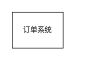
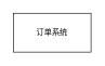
  <mxCell id="0" />
  <mxCell id="1" parent="0" />
- <mxCell id="2" value="订单系统" style="rounded=0;whiteSpace=wrap;html=1;" parent="1" vertex="1"><mxGeometry x="20" y="20" width="85" height="60" as="geometry" /></mxCell>
+ <mxCell id="2" value="订单系统" style="rounded=0;whiteSpace=wrap;html=1;" parent="1" vertex="1"><mxGeometry x="20" y="20" width="120" height="60" as="geometry" /></mxCell>
